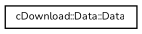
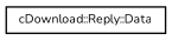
  digraph {
    rankdir=TB
    fontname=Nunito
-   n1 [color=black fillcolor=white fontname=Nunito fontsize=8 height=0.2 label="cDownload::Data::Data" shape=record style=filled width=0.4]
+   n1 [color=black fillcolor=white fontname=Nunito fontsize=8 height=0.2 label="cDownload::Reply::Data" shape=record style=filled width=0.4]
  }
